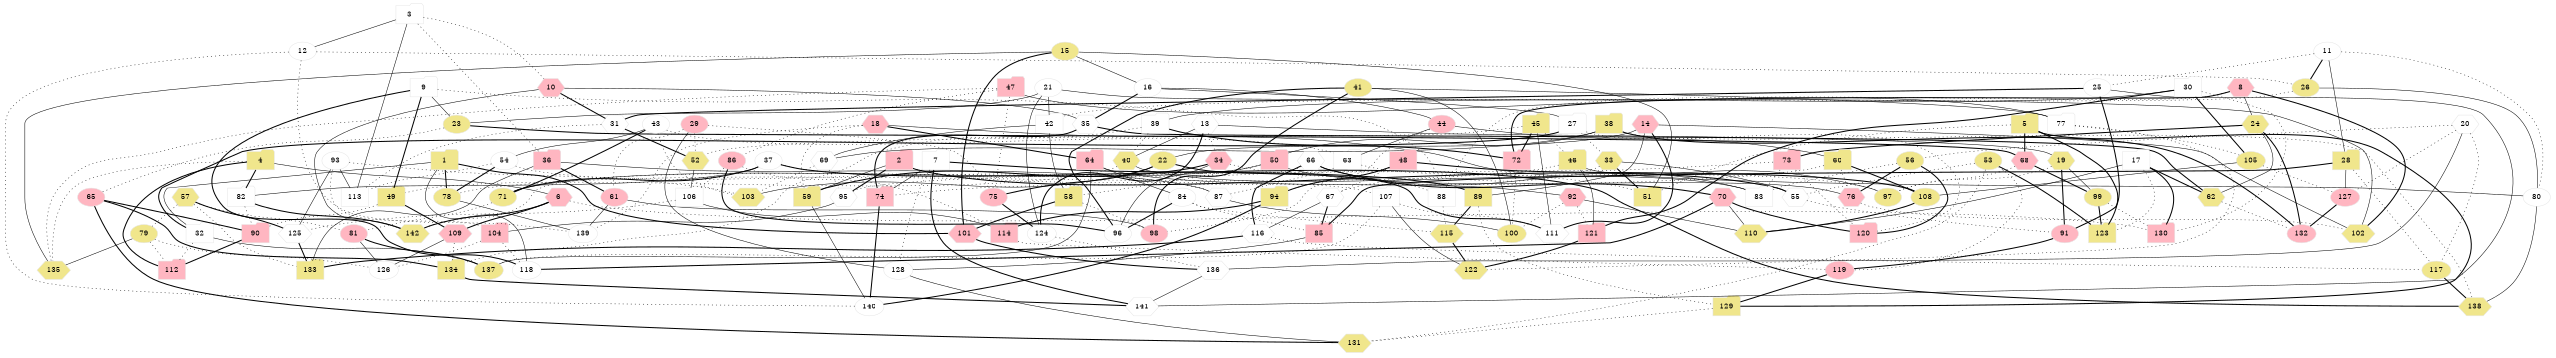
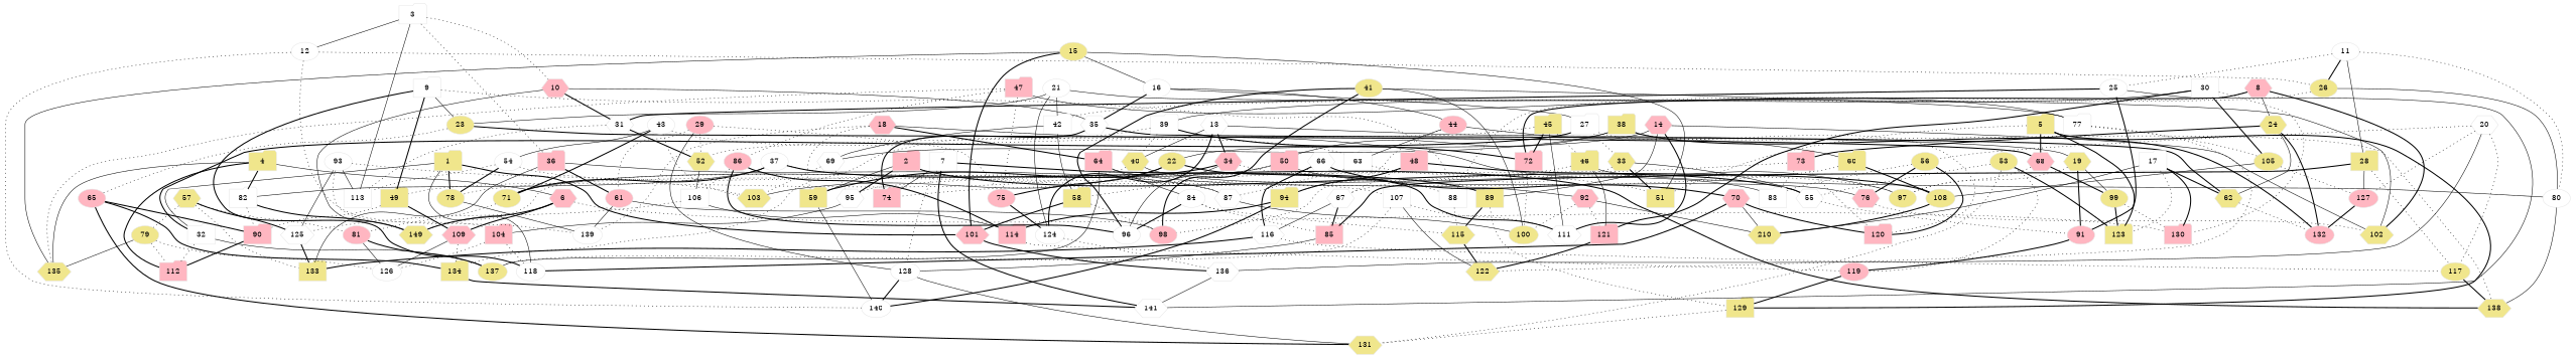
  graph {
    node [color=gray90 fillcolor=khaki shape=folder style=filled]
    edge [style=dotted]
    32 [fillcolor=white]
    1
    78 [shape=ellipse]
    101 [fillcolor=lightpink shape=hexagon]
    118 [fillcolor=white shape=ellipse]
    112 [fillcolor=lightpink]
    137 [shape=ellipse]
    139 [fillcolor=white shape=ellipse]
    136 [fillcolor=white shape=hexagon]
    2 [fillcolor=lightpink]
    55 [fillcolor=white shape=hexagon]
    59
    95 [fillcolor=white shape=hexagon]
    107 [fillcolor=white]
    91 [fillcolor=lightpink shape=ellipse]
    140 [fillcolor=white shape=ellipse]
    104 [fillcolor=lightpink]
    111 [fillcolor=white shape=hexagon]
    122 [shape=hexagon]
    3 [fillcolor=white]
    10 [fillcolor=lightpink shape=hexagon]
    12 [fillcolor=white shape=ellipse]
    36 [fillcolor=lightpink]
    113 [fillcolor=white]
-   142 [shape=hexagon]
+   142 [shape=hexagon label=149]
    31 [fillcolor=white shape=hexagon]
    35 [fillcolor=white shape=hexagon]
    26 [shape=ellipse]
    61 [fillcolor=lightpink shape=ellipse]
    87 [fillcolor=white shape=hexagon]
    133
    6 [fillcolor=lightpink shape=hexagon]
    4
    82 [fillcolor=white]
    135 [shape=hexagon]
    109 [fillcolor=lightpink shape=hexagon]
    130 [fillcolor=lightpink]
    90 [fillcolor=lightpink]
    5
    51
    68 [fillcolor=lightpink shape=hexagon]
    123
    129
    97 [shape=ellipse]
    99 [shape=ellipse]
    131 [shape=hexagon]
    134
    126 [fillcolor=white shape=ellipse]
    7 [fillcolor=white]
    74 [fillcolor=lightpink]
    89
    128 [fillcolor=white shape=ellipse]
    141 [fillcolor=white shape=hexagon]
    115 [shape=hexagon]
    8 [fillcolor=lightpink shape=hexagon]
    24 [shape=hexagon]
    72 [fillcolor=lightpink]
    88 [fillcolor=white]
    102 [shape=hexagon]
    62 [shape=hexagon]
    73 [fillcolor=lightpink]
    132 [fillcolor=lightpink shape=ellipse]
    100 [shape=ellipse]
    9 [fillcolor=white]
    23 [shape=ellipse]
    49
    65 [fillcolor=lightpink shape=ellipse]
    52 [shape=hexagon]
    11 [fillcolor=white shape=ellipse]
    25 [fillcolor=white shape=ellipse]
    28
    80 [fillcolor=white shape=ellipse]
    42 [fillcolor=white]
    117 [shape=ellipse]
    127 [fillcolor=lightpink shape=ellipse]
    85 [fillcolor=lightpink]
    138 [shape=hexagon]
    13 [fillcolor=white shape=hexagon]
    19 [shape=hexagon]
    34 [fillcolor=lightpink shape=hexagon]
    40 [shape=hexagon]
    124 [fillcolor=white shape=ellipse]
    96 [fillcolor=white shape=ellipse]
    83 [fillcolor=white]
    14 [fillcolor=lightpink shape=hexagon]
    22 [shape=ellipse]
    75 [fillcolor=lightpink shape=ellipse]
    103 [shape=hexagon]
    15 [shape=ellipse]
    16 [fillcolor=white shape=ellipse]
    27 [fillcolor=white]
    44 [fillcolor=lightpink shape=ellipse]
    33 [shape=hexagon]
    120 [fillcolor=lightpink]
    63 [fillcolor=white]
    60
    94
    17 [fillcolor=white]
-   110 [shape=hexagon]
+   110 [shape=hexagon label=210]
    18 [fillcolor=lightpink shape=hexagon]
    64 [fillcolor=lightpink]
    84 [fillcolor=white shape=ellipse]
    92 [fillcolor=lightpink shape=hexagon]
    119 [fillcolor=lightpink shape=ellipse]
    20 [fillcolor=white shape=hexagon]
    56 [shape=ellipse]
    76 [fillcolor=lightpink shape=hexagon]
    21 [fillcolor=white shape=ellipse]
    69 [fillcolor=white shape=hexagon]
    58
    67 [fillcolor=white shape=hexagon]
    29 [fillcolor=lightpink shape=ellipse]
    106 [fillcolor=white]
    98 [fillcolor=lightpink shape=ellipse]
    30 [fillcolor=white]
    39 [fillcolor=white]
    105 [shape=ellipse]
    121 [fillcolor=lightpink]
    108 [shape=ellipse]
    116 [fillcolor=white shape=hexagon]
    37 [fillcolor=white shape=ellipse]
    71 [shape=ellipse]
    81 [fillcolor=lightpink shape=ellipse]
    38
    50 [fillcolor=lightpink]
    41 [shape=ellipse]
    77 [fillcolor=white]
    43 [fillcolor=white shape=ellipse]
    54 [fillcolor=white shape=ellipse]
    114 [fillcolor=lightpink]
    45
    46
    47 [fillcolor=lightpink]
    86 [fillcolor=lightpink shape=ellipse]
    48 [fillcolor=lightpink]
    125 [fillcolor=white shape=hexagon]
    53 [shape=ellipse]
    57 [shape=hexagon]
    79 [shape=ellipse]
    66 [fillcolor=white shape=hexagon]
    70 [fillcolor=lightpink shape=hexagon]
    93 [fillcolor=white shape=ellipse]
    32 -- 112
    32 -- 137 [style=solid]
    1 -- 32 [style=solid]
    1 -- 78 [style=bold]
    1 -- 101 [style=bold]
    1 -- 118 [style=solid]
    78 -- 139 [style=solid]
    101 -- 136 [style=bold]
    136 -- 141 [style=solid]
    2 -- 55 [style=bold]
    2 -- 59 [style=solid]
    2 -- 95 [style=bold]
    2 -- 107
    55 -- 91
    59 -- 140 [style=solid]
    95 -- 104 [style=solid]
    107 -- 137
    107 -- 111
    107 -- 122 [style=solid]
    91 -- 119 [style=bold]
    104 -- 118
    104 -- 126
    3 -- 10
    3 -- 12 [style=solid]
    3 -- 36
    3 -- 113 [style=solid]
    10 -- 142 [style=solid]
    10 -- 31 [style=bold]
    10 -- 35 [style=solid]
    12 -- 139
    12 -- 140
    12 -- 26
    36 -- 61 [style=bold]
    36 -- 87 [style=solid]
    36 -- 133 [style=solid]
    31 -- 113
    31 -- 52 [style=bold]
    35 -- 74 [style=bold]
    35 -- 62 [style=bold]
    26 -- 80 [style=solid]
    26 -- 42
    61 -- 139 [style=solid]
    61 -- 98 [style=solid]
    87 -- 100 [style=solid]
    6 -- 142 [style=bold]
    6 -- 109 [style=bold]
    6 -- 130
    4 -- 112 [style=bold]
    4 -- 6 [style=solid]
    4 -- 82 [style=bold]
-   4 -- 135
+   4 -- 135 [style=solid]
    82 -- 142 [style=bold]
    82 -- 90
    109 -- 134
    109 -- 126 [style=solid]
    90 -- 112 [style=bold]
    5 -- 51
    5 -- 68 [style=bold]
    5 -- 123 [style=bold]
    5 -- 129 [style=bold]
    68 -- 97
    68 -- 99 [style=bold]
    129 -- 131
    99 -- 130
    99 -- 123 [style=bold]
    134 -- 141 [style=bold]
    7 -- 74 [style=solid]
    7 -- 89 [style=bold]
    7 -- 128
    7 -- 141 [style=bold]
-   74 -- 140 [style=bold]
+   128 -- 140 [style=bold]
    89 -- 129
    89 -- 115 [style=bold]
    128 -- 131 [style=solid]
    115 -- 122 [style=bold]
    8 -- 24 [style=solid]
    8 -- 72 [style=bold]
    8 -- 88
    8 -- 102 [style=bold]
    24 -- 62 [style=solid]
    24 -- 73 [style=bold]
    24 -- 132 [style=bold]
    72 -- 100
    88 -- 115
    62 -- 132
    73 -- 95
    73 -- 83
    73 -- 120
    9 -- 118 [style=bold]
    9 -- 88
    9 -- 23 [style=solid]
    9 -- 49 [style=bold]
    23 -- 68 [style=bold]
    23 -- 65
    49 -- 109 [style=bold]
    49 -- 90
    65 -- 90 [style=bold]
    65 -- 131 [style=bold]
    65 -- 134 [style=bold]
    52 -- 106 [style=solid]
    11 -- 26 [style=bold]
    11 -- 25
    11 -- 28 [style=solid]
    11 -- 80
    25 -- 91 [style=bold]
    25 -- 31 [style=bold]
    25 -- 141 [style=solid]
    28 -- 117
    28 -- 127 [style=solid]
    28 -- 85 [style=bold]
    80 -- 138 [style=solid]
    42 -- 69 [style=solid]
    42 -- 58 [style=solid]
    117 -- 138 [style=bold]
    127 -- 132 [style=bold]
    85 -- 128 [style=solid]
    13 -- 19 [style=solid]
-   13 -- 34
+   13 -- 34 [style=bold]
    13 -- 40 [style=solid]
    13 -- 124 [style=bold]
    19 -- 91 [style=bold]
    19 -- 97
    19 -- 99 [style=solid]
    34 -- 59 [style=bold]
    34 -- 88
    34 -- 96 [style=solid]
    40 -- 49
    40 -- 83 [style=solid]
    124 -- 136
    14 -- 111 [style=bold]
    14 -- 89 [style=solid]
    14 -- 102 [style=solid]
    14 -- 22 [style=solid]
    22 -- 111 [style=bold]
    22 -- 75 [style=bold]
    22 -- 103 [style=solid]
    75 -- 124 [style=bold]
    15 -- 101 [style=bold]
    15 -- 135 [style=solid]
    15 -- 51 [style=solid]
    15 -- 16 [style=solid]
    16 -- 35 [style=bold]
    16 -- 27 [style=solid]
    16 -- 44 [style=solid]
    27 -- 32 [style=bold]
    27 -- 33
    27 -- 120
    44 -- 63 [style=solid]
    44 -- 60 [style=solid]
    44 -- 94
    33 -- 55 [style=solid]
    33 -- 51 [style=bold]
    33 -- 67
    63 -- 87
    63 -- 97
    60 -- 74
    60 -- 76
    60 -- 108 [style=bold]
    94 -- 140 [style=bold]
    94 -- 114 [style=bold]
    17 -- 130 [style=bold]
    17 -- 123
    17 -- 62 [style=bold]
    17 -- 110 [style=solid]
    18 -- 139
    18 -- 59
    18 -- 97 [style=solid]
    18 -- 64 [style=bold]
    64 -- 137 [style=solid]
    64 -- 84 [style=solid]
    64 -- 92 [style=solid]
    84 -- 115
    84 -- 85
    84 -- 96 [style=bold]
    92 -- 100
    92 -- 110 [style=solid]
    92 -- 121
    119 -- 129 [style=bold]
    20 -- 136 [style=solid]
    20 -- 117
    20 -- 127
    20 -- 56
    56 -- 83
    56 -- 120 [style=bold]
    56 -- 76 [style=bold]
    76 -- 102
    21 -- 102 [style=solid]
    21 -- 23 [style=solid]
    21 -- 42 [style=solid]
    21 -- 124 [style=solid]
    69 -- 95
    69 -- 103
    58 -- 101 [style=bold]
    58 -- 98
    67 -- 85 [style=bold]
    67 -- 116 [style=solid]
    29 -- 61
    29 -- 128 [style=solid]
    29 -- 52
    29 -- 75
    106 -- 114 [style=solid]
    106 -- 125
    30 -- 130
    30 -- 39 [style=solid]
    30 -- 105 [style=bold]
    30 -- 121 [style=bold]
    39 -- 134
    39 -- 72 [style=bold]
    39 -- 40
    105 -- 127
    105 -- 108 [style=solid]
    121 -- 122 [style=bold]
    108 -- 110 [style=bold]
    116 -- 133 [style=bold]
    116 -- 117
    37 -- 82 [style=solid]
    37 -- 51
    37 -- 138 [style=bold]
    37 -- 71 [style=bold]
    71 -- 81
    81 -- 137 [style=bold]
    81 -- 126 [style=solid]
    38 -- 132 [style=bold]
    38 -- 138
    38 -- 69 [style=solid]
    38 -- 50 [style=solid]
    50 -- 76 [style=solid]
    50 -- 58
    50 -- 71 [style=solid]
    41 -- 100 [style=solid]
    41 -- 96 [style=bold]
    41 -- 98 [style=bold]
    41 -- 77 [style=solid]
    77 -- 122
    77 -- 105
    43 -- 103
    43 -- 63
    43 -- 71 [style=bold]
    43 -- 54 [style=solid]
    54 -- 78 [style=bold]
    54 -- 113
    54 -- 87
    114 -- 119
    45 -- 111 [style=solid]
    45 -- 72 [style=bold]
    45 -- 52
    45 -- 46
    46 -- 78
    46 -- 80 [style=solid]
    46 -- 121 [style=solid]
    47 -- 135
    47 -- 75
    47 -- 77 [style=solid]
    47 -- 86
    86 -- 96 [style=bold]
    86 -- 106
-   86 -- 114
+   86 -- 114 [style=bold]
    48 -- 94 [style=bold]
    48 -- 67
    48 -- 98
    48 -- 108 [style=bold]
    125 -- 133 [style=bold]
    53 -- 55
    53 -- 123 [style=bold]
    53 -- 131
    53 -- 119
    57 -- 133
    57 -- 81
    57 -- 125 [style=bold]
    57 -- 79
    79 -- 112
    79 -- 135 [style=solid]
    79 -- 126
    66 -- 142
-   66 -- 83 [style=solid]
    66 -- 116 [style=bold]
    66 -- 70 [style=bold]
    70 -- 118 [style=bold]
    70 -- 120 [style=bold]
    70 -- 110 [style=solid]
    93 -- 104
    93 -- 113 [style=solid]
    93 -- 103
    93 -- 125 [style=solid]
  }
